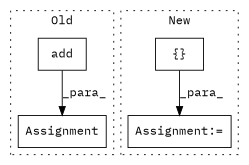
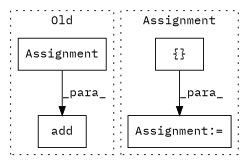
  digraph {
    fontname="IBM Plex Mono"
    node [a=32 fontname="IBM Plex Mono" shape=box]
    edge [fontname="IBM Plex Mono"]
    n1 [l="6,1" label=Assignment s="1435,1464"]
    n2 [l="4,1" label=add s="1431,1465"]
    n3 [a=4 l=2 label="{}" s=1032]
    n4 [a=7 l=7 label="Assignment:=" s=992]
    subgraph cluster_1 {
      label=Old
      style=dotted
      n1
      n2
    }
    subgraph cluster_2 {
-     label=New
+     label=Assignment
      style=dotted
      n3
      n4
    }
-   n2 -> n1 [label=_para_]
+   n1 -> n2 [label=_para_]
    n3 -> n4 [label=_para_]
  }
